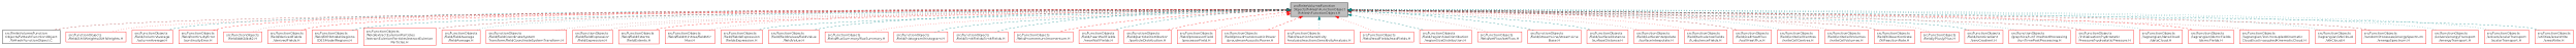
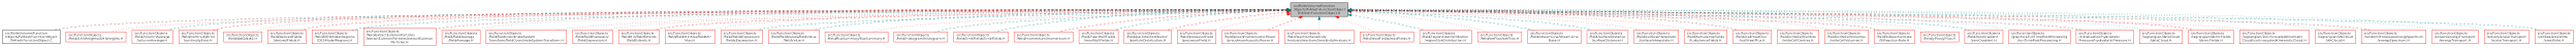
  digraph {
    fontname=Montserrat
    node [color=red fontname=Montserrat fontsize=10 shape=record]
    edge [color=teal dir=back fontname=Montserrat fontsize=10 labelfontname=Helvetica labelfontsize=10 style=dashed]
    n1 [color=black fillcolor=grey75 fontcolor=black height=0.2 label="src/finiteVolume/function\lObjects/fvMeshFunctionObject\l/fvMeshFunctionObject.H" style=filled width=0.4]
    n2 [color=black height=0.2 label="src/finiteVolume/function\lObjects/fvMeshFunctionObject\l/fvMeshFunctionObject.C" width=0.4]
    n3 [height=0.2 label="src/functionObjects\l/field/AMIWeights/AMIWeights.H" width=0.4]
    n4 [height=0.2 label="src/functionObjects\l/field/columnAverage\l/columnAverage.H" width=0.4]
    n5 [height=0.2 label="src/functionObjects\l/field/continuityError\l/continuityError.H" width=0.4]
    n6 [height=0.2 label="src/functionObjects\l/field/ddt2/ddt2.H" width=0.4]
    n7 [height=0.2 label="src/functionObjects\l/field/derivedFields\l/derivedFields.H" width=0.4]
    n8 [height=0.2 label="src/functionObjects\l/field/DESModelRegions\l/DESModelRegions.H" width=0.4]
    n9 [height=0.2 label="src/functionObjects\l/field/extractEulerianParticles\l/extractEulerianParticles/extractEulerian\lParticles.H" width=0.4]
    n10 [height=0.2 label="src/functionObjects\l/field/fieldAverage\l/fieldAverage.H" width=0.4]
    n11 [height=0.2 label="src/functionObjects\l/field/fieldCoordinateSystem\lTransform/fieldCoordinateSystemTransform.H" width=0.4]
    n12 [height=0.2 label="src/functionObjects\l/field/fieldExpression\l/fieldExpression.H" width=0.4]
-   n13 [height=0.2 label="src/functionObjects\l/field/fieldExtents\l/fieldExtents.H" width=0.4]
+   n13 [height=0.2 label="src/functionObjects\l/fieldMin/fieldExtents\l/fieldExtents.H" width=0.4]
    n14 [height=0.2 label="src/functionObjects\l/field/fieldMinMax/fieldMin\lMax.H" width=0.4]
    n15 [height=0.2 label="src/functionObjects\l/field/fieldsExpression\l/fieldsExpression.H" width=0.4]
    n16 [height=0.2 label="src/functionObjects\l/field/fieldValues/fieldValue\l/fieldValue.H" width=0.4]
    n17 [height=0.2 label="src/functionObjects\l/field/fluxSummary/fluxSummary.H" width=0.4]
    n18 [height=0.2 label="src/functionObjects\l/field/histogram/histogram.H" width=0.4]
    n19 [height=0.2 label="src/functionObjects\l/field/limitFields/limitFields.H" width=0.4]
    n20 [height=0.2 label="src/functionObjects\l/field/momentum/momentum.H" width=0.4]
    n21 [height=0.2 label="src/functionObjects\l/field/nearWallFields\l/nearWallFields.H" width=0.4]
    n22 [height=0.2 label="src/functionObjects\l/field/particleDistribution\l/particleDistribution.H" width=0.4]
    n23 [height=0.2 label="src/functionObjects\l/field/processorField\l/processorField.H" width=0.4]
    n24 [height=0.2 label="src/functionObjects\l/field/proudmanAcousticPower\l/proudmanAcousticPower.H" width=0.4]
    n25 [height=0.2 label="src/functionObjects\l/field/reactionSensitivity\lAnalysis/reactionsSensitivityAnalysis.H" width=0.4]
    n26 [height=0.2 label="src/functionObjects\l/field/readFields/readFields.H" width=0.4]
    n27 [height=0.2 label="src/functionObjects\l/field/regionSizeDistribution\l/regionSizeDistribution.H" width=0.4]
    n28 [height=0.2 label="src/functionObjects\l/field/setFlow/setFlow.H" width=0.4]
    n29 [height=0.2 label="src/functionObjects\l/field/streamLine/streamLine\lBase.H" width=0.4]
    n30 [height=0.2 label="src/functionObjects\l/field/surfaceDistance\l/surfaceDistance.H" width=0.4]
    n31 [height=0.2 label="src/functionObjects\l/field/surfaceInterpolate\l/surfaceInterpolate.H" width=0.4]
    n32 [height=0.2 label="src/functionObjects\l/field/turbulenceFields\l/turbulenceFields.H" width=0.4]
    n33 [height=0.2 label="src/functionObjects\l/field/wallHeatFlux\l/wallHeatFlux.H" width=0.4]
    n34 [height=0.2 label="src/functionObjects\l/field/writeCellCentres\l/writeCellCentres.H" width=0.4]
    n35 [height=0.2 label="src/functionObjects\l/field/writeCellVolumes\l/writeCellVolumes.H" width=0.4]
    n36 [height=0.2 label="src/functionObjects\l/field/XiReactionRate\l/XiReactionRate.H" width=0.4]
    n37 [height=0.2 label="src/functionObjects\l/field/yPlus/yPlus.H" width=0.4]
    n38 [height=0.2 label="src/functionObjects\l/field/zeroGradient\l/zeroGradient.H" width=0.4]
    n39 [height=0.2 label="src/functionObjects\l/graphics/runTimePostProcessing\l/runTimePostProcessing.H" width=0.4]
    n40 [height=0.2 label="src/functionObjects\l/initialisation/hydrostatic\lPressure/hydrostaticPressure.H" width=0.4]
    n41 [height=0.2 label="src/functionObjects\l/lagrangian/dataCloud\l/dataCloud.H" width=0.4]
    n42 [height=0.2 label="src/functionObjects\l/lagrangian/dsmcFields\l/dsmcFields.H" width=0.4]
    n43 [height=0.2 label="src/functionObjects\l/lagrangian/icoUncoupledKinematic\lCloud/icoUncoupledKinematicCloud.H" width=0.4]
    n44 [height=0.2 label="src/functionObjects\l/lagrangian/vtkCloud\l/vtkCloud.H" width=0.4]
    n45 [height=0.2 label="src/functionObjects\l/randomProcesses/energySpectrum\l/energySpectrum.H" width=0.4]
    n46 [height=0.2 label="src/functionObjects\l/solvers/energyTransport\l/energyTransport.H" width=0.4]
    n47 [height=0.2 label="src/functionObjects\l/solvers/scalarTransport\l/scalarTransport.H" width=0.4]
    n48 [height=0.2 label="src/functionObjects\l/utilities/areaWrite\l/areaWrite.H" width=0.4]
    n1 -> n2 [color=brown]
    n1 -> n3 [color=red style=dotted]
    n1 -> n4
    n1 -> n5 [color=red]
    n1 -> n6 [color=brown style=dotted]
    n1 -> n7 [color=red]
    n1 -> n8
    n1 -> n9 [color=brown]
    n1 -> n10 [style=dotted]
    n1 -> n11 [color=brown style=dotted]
    n1 -> n12 [color=brown style=dotted]
    n1 -> n13 [color=red]
    n1 -> n14 [color=brown style=dotted]
    n1 -> n15
    n1 -> n16
    n1 -> n17 [color=red style=dotted]
    n1 -> n18
    n1 -> n19
    n1 -> n20 [color=red]
    n1 -> n21
    n1 -> n22 [color=red]
    n1 -> n23 [color=red style=dotted]
    n1 -> n24 [color=red]
    n1 -> n25 [style=dotted]
    n1 -> n26 [color=red style=dotted]
    n1 -> n27
    n1 -> n28 [color=brown style=dotted]
    n1 -> n29
    n1 -> n30
    n1 -> n31 [color=brown style=dotted]
    n1 -> n32 [color=red style=dotted]
    n1 -> n33 [color=brown]
    n1 -> n34 [style=dotted]
    n1 -> n35 [color=brown style=dotted]
    n1 -> n36 [color=brown]
    n1 -> n37 [color=brown style=dotted]
    n1 -> n38
    n1 -> n39 [style=dotted]
    n1 -> n40 [color=brown]
    n1 -> n41 [style=dotted]
    n1 -> n42 [color=red]
    n1 -> n43 [color=brown style=dotted]
    n1 -> n44 [style=dotted]
    n1 -> n45 [color=brown]
    n1 -> n46 [style=dotted]
    n1 -> n47 [style=dotted]
    n1 -> n48
  }
